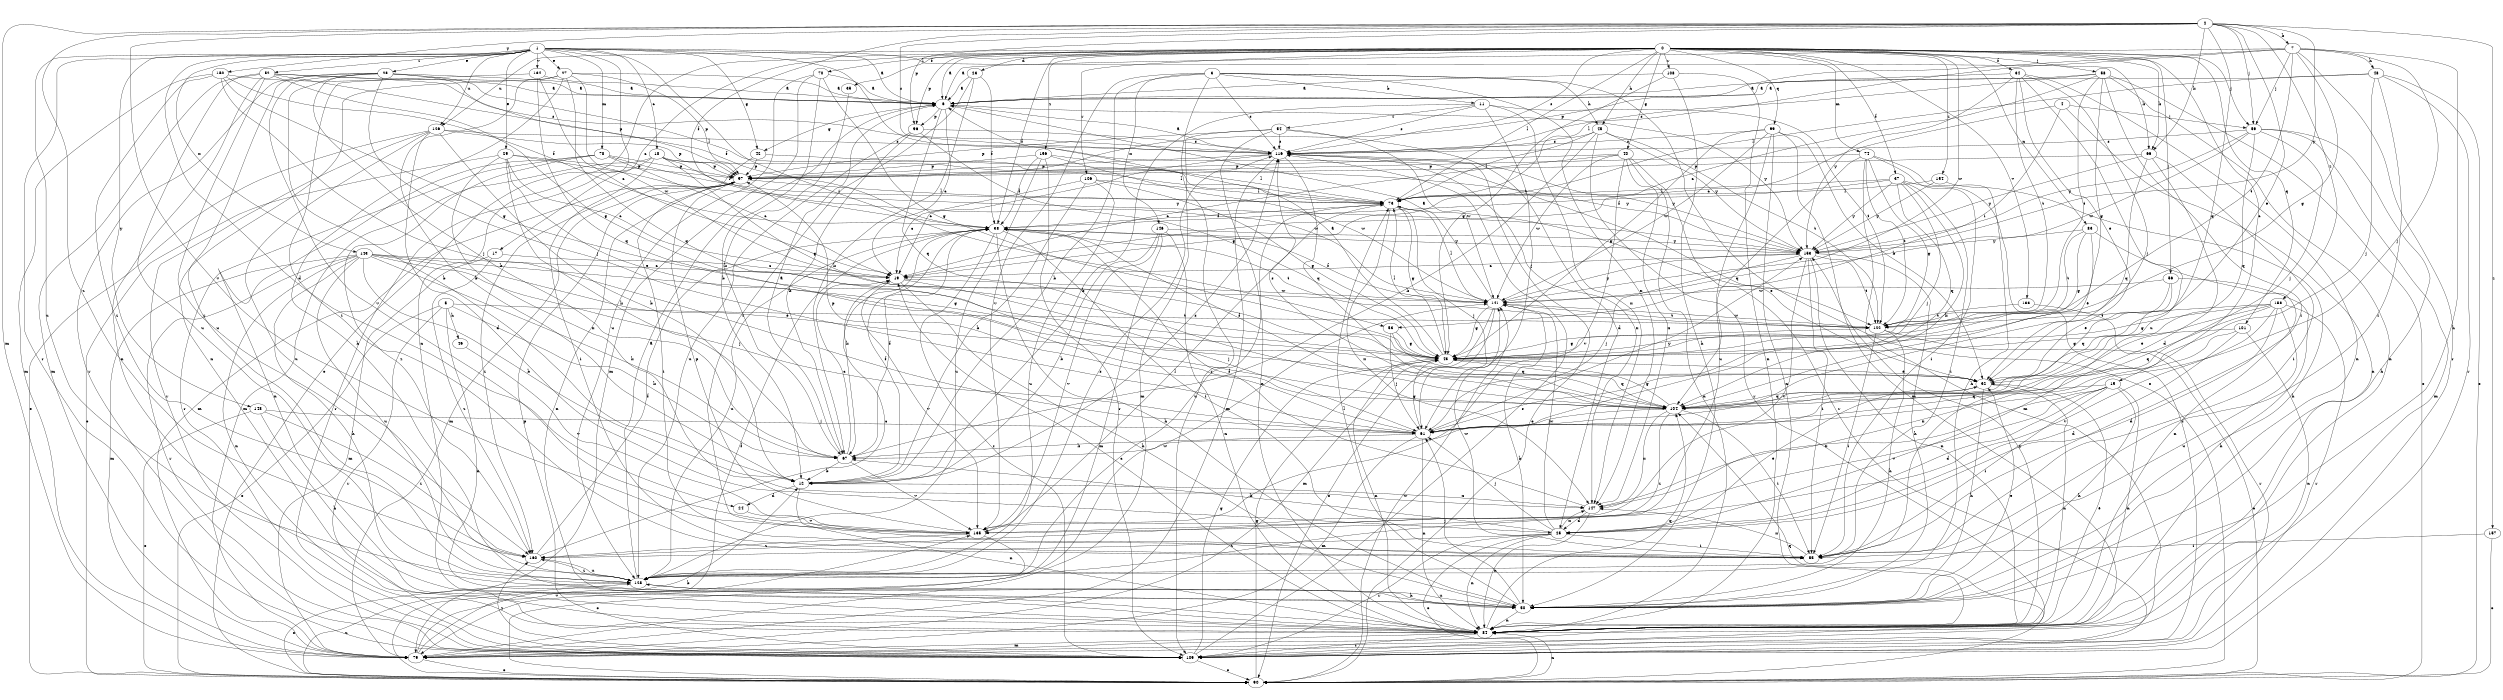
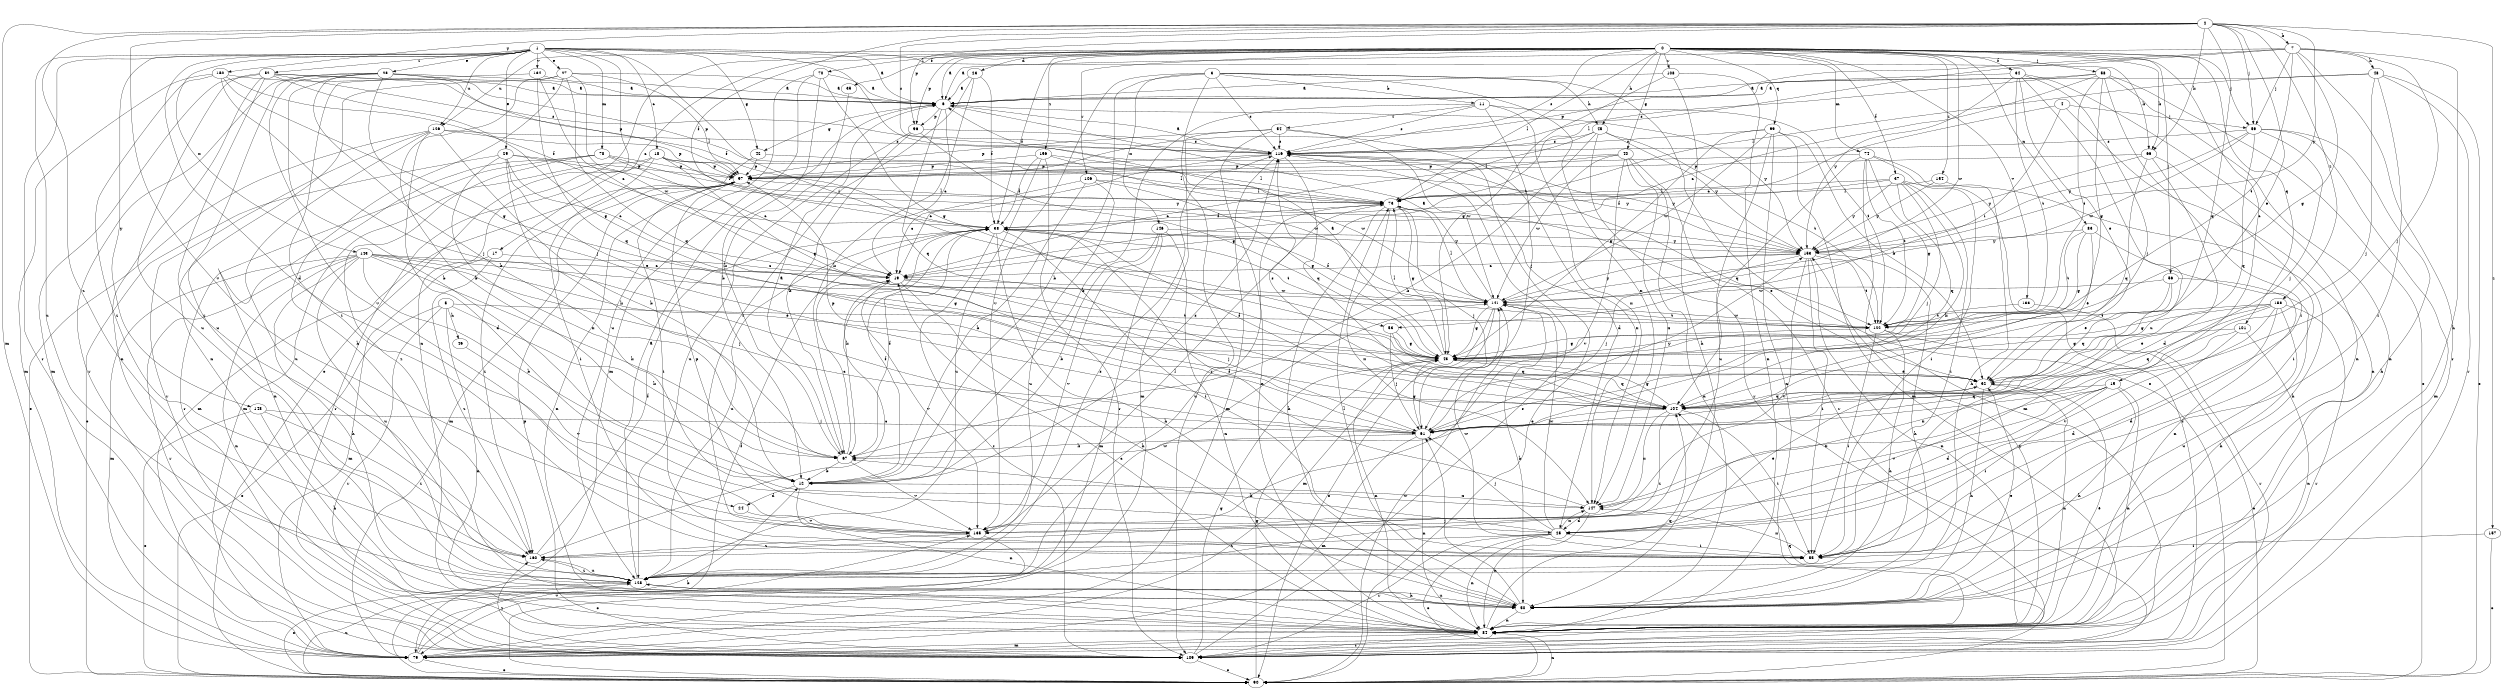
  strict digraph {
    fontname="DejaVu Serif"
    node [fontname="DejaVu Serif"]
    edge [fontname="DejaVu Serif"]
    0
    6
    15
    17
    23
    34
    35
    37
    38
    40
    45
    56
    58
    59
    66
    70
    73
    74
    83
    90
    96
    99
    101
    106
    108
    116
    126
    133
    141
    154
    156
    42
    104
    153
    19
    84
    135
    147
    50
    25
    55
    79
    160
    67
    122
    128
    32
    61
    109
    97
    43
    12
    1
    18
    24
    27
    28
    29
    52
    53
    78
    134
    143
    148
    2
    7
    150
    157
    158
    48
    3
    11
    146
    54
    4
    5
    46
    0 -> 6 [label=a]
    0 -> 15 [label=c]
    0 -> 17 [label=c]
    0 -> 23 [label=d]
    0 -> 34 [label=f]
    0 -> 35 [label=f]
    0 -> 37 [label=f]
    0 -> 38 [label=f]
    0 -> 40 [label=g]
    0 -> 45 [label=h]
    0 -> 56 [label=j]
    0 -> 58 [label=j]
    0 -> 59 [label=j]
    0 -> 66 [label=k]
    0 -> 70 [label=l]
    0 -> 73 [label=l]
    0 -> 74 [label=m]
    0 -> 83 [label=n]
    0 -> 90 [label=o]
    0 -> 96 [label=p]
    0 -> 99 [label=q]
    0 -> 101 [label=q]
    0 -> 106 [label=r]
    0 -> 108 [label=r]
    0 -> 116 [label=s]
    0 -> 126 [label=u]
    0 -> 133 [label=v]
    0 -> 141 [label=w]
    0 -> 154 [label=z]
    0 -> 156 [label=z]
    6 -> 96 [label=p]
    6 -> 42 [label=g]
    6 -> 104 [label=q]
    6 -> 153 [label=y]
    6 -> 19 [label=c]
    15 -> 104 [label=q]
    15 -> 84 [label=n]
    15 -> 135 [label=v]
    15 -> 147 [label=x]
    15 -> 50 [label=h]
    15 -> 25 [label=d]
    15 -> 55 [label=i]
    17 -> 19 [label=c]
    17 -> 79 [label=m]
    17 -> 160 [label=z]
    23 -> 6 [label=a]
    23 -> 38 [label=f]
    23 -> 55 [label=i]
    23 -> 67 [label=k]
    34 -> 6 [label=a]
    34 -> 153 [label=y]
    34 -> 84 [label=n]
    34 -> 122 [label=t]
    34 -> 128 [label=u]
    34 -> 32 [label=e]
    34 -> 61 [label=j]
    35 -> 67 [label=k]
    37 -> 38 [label=f]
    37 -> 73 [label=l]
    37 -> 104 [label=q]
    37 -> 153 [label=y]
    37 -> 55 [label=i]
    37 -> 67 [label=k]
    37 -> 61 [label=j]
    37 -> 109 [label=r]
    38 -> 153 [label=y]
    38 -> 50 [label=h]
    38 -> 55 [label=i]
    38 -> 67 [label=k]
    38 -> 122 [label=t]
    38 -> 128 [label=u]
    38 -> 109 [label=r]
    40 -> 141 [label=w]
    40 -> 19 [label=c]
    40 -> 84 [label=n]
    40 -> 135 [label=v]
    40 -> 147 [label=x]
    40 -> 109 [label=r]
    40 -> 97 [label=p]
    45 -> 73 [label=l]
    45 -> 116 [label=s]
    45 -> 153 [label=y]
    45 -> 67 [label=k]
    45 -> 122 [label=t]
    45 -> 109 [label=r]
    56 -> 141 [label=w]
    56 -> 104 [label=q]
    56 -> 50 [label=h]
    56 -> 32 [label=e]
    58 -> 6 [label=a]
    58 -> 90 [label=o]
    58 -> 116 [label=s]
    58 -> 19 [label=c]
    58 -> 84 [label=n]
    58 -> 55 [label=i]
    58 -> 122 [label=t]
    58 -> 43 [label=g]
    59 -> 116 [label=s]
    59 -> 141 [label=w]
    59 -> 104 [label=q]
    59 -> 153 [label=y]
    59 -> 50 [label=h]
    59 -> 79 [label=m]
    59 -> 61 [label=j]
    66 -> 104 [label=q]
    66 -> 153 [label=y]
    66 -> 25 [label=d]
    66 -> 55 [label=i]
    66 -> 97 [label=p]
    70 -> 6 [label=a]
    70 -> 79 [label=m]
    70 -> 128 [label=u]
    70 -> 43 [label=g]
    70 -> 12 [label=b]
    73 -> 38 [label=f]
    73 -> 147 [label=x]
+   73 -> 50 [label=h]
    73 -> 128 [label=u]
    73 -> 32 [label=e]
    73 -> 61 [label=j]
    73 -> 43 [label=g]
    74 -> 104 [label=q]
    74 -> 50 [label=h]
    74 -> 55 [label=i]
    74 -> 79 [label=m]
    74 -> 122 [label=t]
    74 -> 97 [label=p]
    74 -> 43 [label=g]
    83 -> 153 [label=y]
    83 -> 84 [label=n]
    83 -> 122 [label=t]
    83 -> 32 [label=e]
    83 -> 43 [label=g]
    90 -> 141 [label=w]
    90 -> 104 [label=q]
    90 -> 84 [label=n]
    90 -> 128 [label=u]
    90 -> 43 [label=g]
    90 -> 12 [label=b]
    96 -> 116 [label=s]
    96 -> 67 [label=k]
    96 -> 128 [label=u]
    96 -> 43 [label=g]
    99 -> 116 [label=s]
    99 -> 141 [label=w]
    99 -> 84 [label=n]
    99 -> 79 [label=m]
    99 -> 128 [label=u]
    99 -> 32 [label=b]
    99 -> 43 [label=g]
    101 -> 84 [label=n]
    101 -> 147 [label=x]
    101 -> 25 [label=d]
    101 -> 43 [label=g]
    106 -> 73 [label=l]
    106 -> 19 [label=c]
    106 -> 128 [label=u]
    106 -> 43 [label=g]
    106 -> 12 [label=b]
    108 -> 6 [label=a]
    108 -> 84 [label=n]
    108 -> 50 [label=h]
    108 -> 43 [label=g]
    116 -> 6 [label=a]
    116 -> 90 [label=o]
    116 -> 104 [label=q]
    116 -> 153 [label=y]
    116 -> 19 [label=c]
    116 -> 147 [label=x]
    116 -> 79 [label=m]
    116 -> 97 [label=p]
    126 -> 90 [label=o]
    126 -> 116 [label=s]
    126 -> 25 [label=d]
    126 -> 128 [label=u]
    126 -> 109 [label=r]
    126 -> 97 [label=p]
    126 -> 12 [label=b]
    133 -> 122 [label=t]
    133 -> 109 [label=r]
    141 -> 6 [label=a]
    141 -> 38 [label=f]
    141 -> 73 [label=l]
    141 -> 90 [label=o]
    141 -> 153 [label=y]
    141 -> 50 [label=h]
    141 -> 79 [label=m]
    141 -> 122 [label=t]
    141 -> 43 [label=g]
    154 -> 73 [label=l]
    154 -> 153 [label=y]
    154 -> 50 [label=h]
    156 -> 38 [label=f]
    156 -> 73 [label=l]
    156 -> 141 [label=w]
    156 -> 128 [label=u]
    156 -> 109 [label=r]
    156 -> 97 [label=p]
    42 -> 153 [label=y]
    42 -> 79 [label=m]
    42 -> 97 [label=p]
    104 -> 38 [label=f]
    104 -> 116 [label=s]
    104 -> 147 [label=x]
    104 -> 55 [label=i]
    104 -> 160 [label=z]
    104 -> 61 [label=j]
    104 -> 43 [label=g]
    153 -> 19 [label=c]
    153 -> 84 [label=n]
    153 -> 135 [label=v]
    153 -> 50 [label=h]
    153 -> 55 [label=i]
    153 -> 122 [label=t]
    153 -> 61 [label=j]
    19 -> 141 [label=w]
    19 -> 135 [label=v]
    19 -> 50 [label=h]
    19 -> 61 [label=j]
    84 -> 104 [label=q]
    84 -> 153 [label=y]
    84 -> 19 [label=c]
    84 -> 79 [label=m]
    84 -> 32 [label=e]
    84 -> 109 [label=r]
    135 -> 73 [label=l]
    135 -> 90 [label=o]
    135 -> 160 [label=z]
    135 -> 97 [label=p]
    147 -> 38 [label=f]
    147 -> 84 [label=n]
    147 -> 25 [label=d]
    50 -> 73 [label=l]
    50 -> 84 [label=n]
    50 -> 128 [label=u]
    50 -> 32 [label=e]
    50 -> 61 [label=j]
    25 -> 90 [label=o]
    25 -> 141 [label=w]
    25 -> 84 [label=n]
    25 -> 147 [label=x]
    25 -> 55 [label=i]
    25 -> 160 [label=z]
    25 -> 67 [label=k]
    25 -> 32 [label=e]
    25 -> 61 [label=j]
    25 -> 109 [label=r]
    55 -> 141 [label=w]
    55 -> 147 [label=x]
    79 -> 38 [label=f]
    79 -> 90 [label=o]
    79 -> 135 [label=v]
    160 -> 38 [label=f]
    160 -> 19 [label=c]
    160 -> 128 [label=u]
    67 -> 6 [label=a]
    67 -> 38 [label=f]
    67 -> 19 [label=c]
    67 -> 135 [label=v]
    67 -> 12 [label=b]
    122 -> 90 [label=o]
    122 -> 141 [label=w]
    122 -> 50 [label=h]
    122 -> 55 [label=i]
    122 -> 43 [label=g]
    128 -> 6 [label=a]
    128 -> 90 [label=o]
    128 -> 116 [label=s]
    128 -> 141 [label=w]
    128 -> 50 [label=h]
    128 -> 160 [label=z]
    32 -> 104 [label=q]
    32 -> 84 [label=n]
    32 -> 50 [label=h]
    61 -> 153 [label=y]
    61 -> 84 [label=n]
    61 -> 79 [label=m]
    61 -> 67 [label=k]
    61 -> 97 [label=p]
    61 -> 43 [label=g]
    109 -> 90 [label=o]
    109 -> 116 [label=s]
    109 -> 160 [label=z]
    109 -> 97 [label=p]
    109 -> 43 [label=g]
    97 -> 73 [label=l]
    97 -> 84 [label=n]
    97 -> 55 [label=i]
    97 -> 79 [label=m]
    97 -> 160 [label=z]
    43 -> 6 [label=a]
    43 -> 73 [label=l]
    43 -> 104 [label=q]
    43 -> 84 [label=n]
    43 -> 32 [label=e]
    12 -> 38 [label=f]
    12 -> 116 [label=s]
    12 -> 84 [label=n]
    12 -> 147 [label=x]
    12 -> 24 [label=d]
    1 -> 6 [label=a]
    1 -> 66 [label=k]
    1 -> 126 [label=u]
    1 -> 42 [label=g]
    1 -> 84 [label=n]
    1 -> 122 [label=t]
    1 -> 128 [label=u]
    1 -> 109 [label=r]
    1 -> 18 [label=c]
    1 -> 24 [label=d]
    1 -> 27 [label=e]
    1 -> 28 [label=e]
    1 -> 29 [label=e]
    1 -> 52 [label=i]
    1 -> 53 [label=i]
    1 -> 78 [label=m]
    1 -> 134 [label=v]
    1 -> 143 [label=x]
    1 -> 148 [label=y]
    18 -> 73 [label=l]
    18 -> 141 [label=w]
    18 -> 55 [label=i]
    18 -> 79 [label=m]
    18 -> 109 [label=r]
    18 -> 97 [label=p]
    18 -> 43 [label=g]
    24 -> 135 [label=v]
    27 -> 6 [label=a]
    27 -> 141 [label=w]
    27 -> 104 [label=q]
    27 -> 84 [label=n]
    27 -> 50 [label=h]
    27 -> 97 [label=p]
    27 -> 12 [label=b]
    28 -> 6 [label=a]
    28 -> 73 [label=l]
    28 -> 135 [label=v]
    28 -> 67 [label=k]
    28 -> 128 [label=u]
    28 -> 61 [label=j]
    28 -> 109 [label=r]
    28 -> 97 [label=p]
    28 -> 12 [label=b]
    29 -> 90 [label=o]
    29 -> 153 [label=y]
    29 -> 19 [label=c]
    29 -> 147 [label=x]
    29 -> 67 [label=k]
    29 -> 32 [label=e]
    29 -> 97 [label=p]
    52 -> 6 [label=a]
    52 -> 38 [label=f]
    52 -> 116 [label=s]
    52 -> 84 [label=n]
    52 -> 79 [label=m]
    52 -> 160 [label=z]
    52 -> 128 [label=u]
    52 -> 43 [label=g]
    53 -> 104 [label=q]
    53 -> 61 [label=j]
    53 -> 43 [label=g]
    78 -> 73 [label=l]
    78 -> 19 [label=c]
    78 -> 84 [label=n]
    78 -> 160 [label=z]
    78 -> 109 [label=r]
    78 -> 97 [label=p]
    134 -> 6 [label=a]
    134 -> 104 [label=q]
    134 -> 19 [label=c]
    134 -> 55 [label=i]
    143 -> 19 [label=c]
    143 -> 84 [label=n]
    143 -> 50 [label=h]
    143 -> 79 [label=m]
    143 -> 67 [label=k]
    143 -> 128 [label=u]
    143 -> 32 [label=e]
    143 -> 61 [label=j]
    143 -> 109 [label=r]
    143 -> 43 [label=g]
    143 -> 12 [label=b]
    148 -> 90 [label=o]
    148 -> 50 [label=h]
    148 -> 160 [label=z]
    148 -> 61 [label=j]
    2 -> 38 [label=f]
    2 -> 59 [label=j]
    2 -> 66 [label=k]
    2 -> 96 [label=p]
    2 -> 116 [label=s]
    2 -> 104 [label=q]
    2 -> 153 [label=y]
    2 -> 135 [label=v]
    2 -> 79 [label=m]
    2 -> 160 [label=z]
    2 -> 32 [label=e]
    2 -> 7 [label=b]
    2 -> 150 [label=y]
    2 -> 157 [label=z]
    2 -> 158 [label=z]
    7 -> 6 [label=a]
    7 -> 59 [label=j]
    7 -> 73 [label=l]
    7 -> 50 [label=h]
    7 -> 122 [label=t]
    7 -> 61 [label=j]
    7 -> 109 [label=r]
    7 -> 97 [label=p]
    7 -> 43 [label=g]
    7 -> 48 [label=h]
    150 -> 6 [label=a]
    150 -> 38 [label=f]
    150 -> 79 [label=m]
    150 -> 160 [label=z]
    150 -> 61 [label=j]
    150 -> 43 [label=g]
    157 -> 90 [label=o]
    157 -> 55 [label=i]
    158 -> 104 [label=q]
    158 -> 135 [label=v]
    158 -> 25 [label=d]
    158 -> 122 [label=t]
    158 -> 128 [label=u]
    158 -> 32 [label=e]
    158 -> 109 [label=r]
    158 -> 43 [label=g]
    48 -> 6 [label=a]
    48 -> 73 [label=l]
    48 -> 90 [label=o]
    48 -> 55 [label=i]
    48 -> 61 [label=j]
    48 -> 109 [label=r]
    3 -> 45 [label=h]
    3 -> 90 [label=o]
    3 -> 116 [label=s]
    3 -> 135 [label=v]
    3 -> 147 [label=x]
    3 -> 109 [label=r]
    3 -> 12 [label=b]
    3 -> 11 [label=b]
    3 -> 146 [label=x]
    11 -> 116 [label=s]
    11 -> 147 [label=x]
    11 -> 122 [label=t]
    11 -> 61 [label=j]
    11 -> 12 [label=b]
    11 -> 54 [label=i]
    146 -> 153 [label=y]
    146 -> 84 [label=n]
    146 -> 135 [label=v]
    146 -> 79 [label=m]
    146 -> 12 [label=b]
    54 -> 116 [label=s]
    54 -> 141 [label=w]
    54 -> 84 [label=n]
    54 -> 25 [label=d]
    54 -> 79 [label=m]
    54 -> 97 [label=p]
    4 -> 59 [label=j]
    4 -> 19 [label=c]
    4 -> 84 [label=n]
    4 -> 53 [label=i]
    5 -> 90 [label=o]
    5 -> 84 [label=n]
    5 -> 67 [label=k]
    5 -> 122 [label=t]
    5 -> 109 [label=r]
    5 -> 46 [label=h]
    46 -> 135 [label=v]
  }
